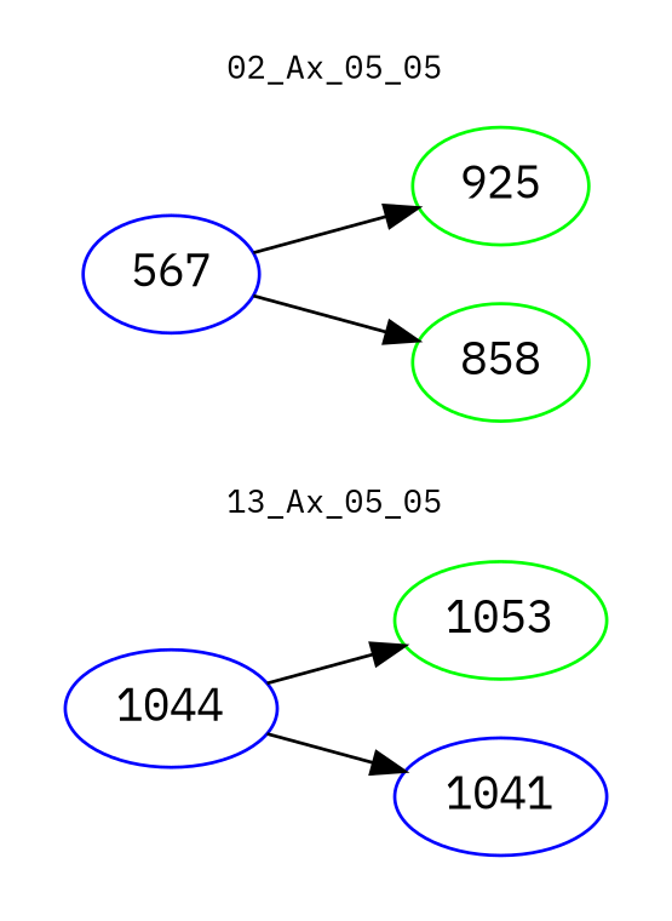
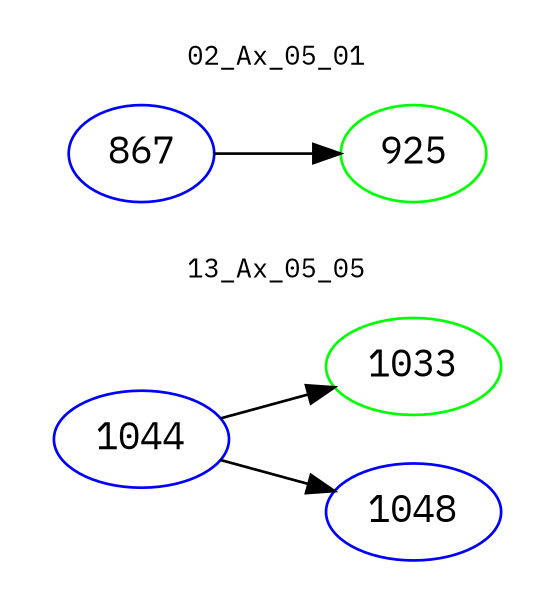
  digraph {
    fontname="IBM Plex Mono"
    rankdir=LR
    node [color=blue fontname="IBM Plex Mono"]
    edge [color=black fontname="IBM Plex Mono"]
    n1 [label=1044]
-   n2 [label=1041]
-   n3 [color=green label=1053]
-   n4 [label=567]
-   n5 [color=green label=858]
+   n2 [label=1048]
+   n3 [color=green label=1033]
+   n4 [label=867]
    n6 [color=green label=925]
    subgraph cluster_1 {
      color=white
      fontsize=10
      label="13_Ax_05_05"
      n1
      n2
      n3
    }
    subgraph cluster_2 {
      color=white
      fontsize=10
-     label="02_Ax_05_05"
+     label="02_Ax_05_01"
      n4
-     n5
      n6
    }
    n1 -> n2
    n1 -> n3
-   n4 -> n5
    n4 -> n6
  }
